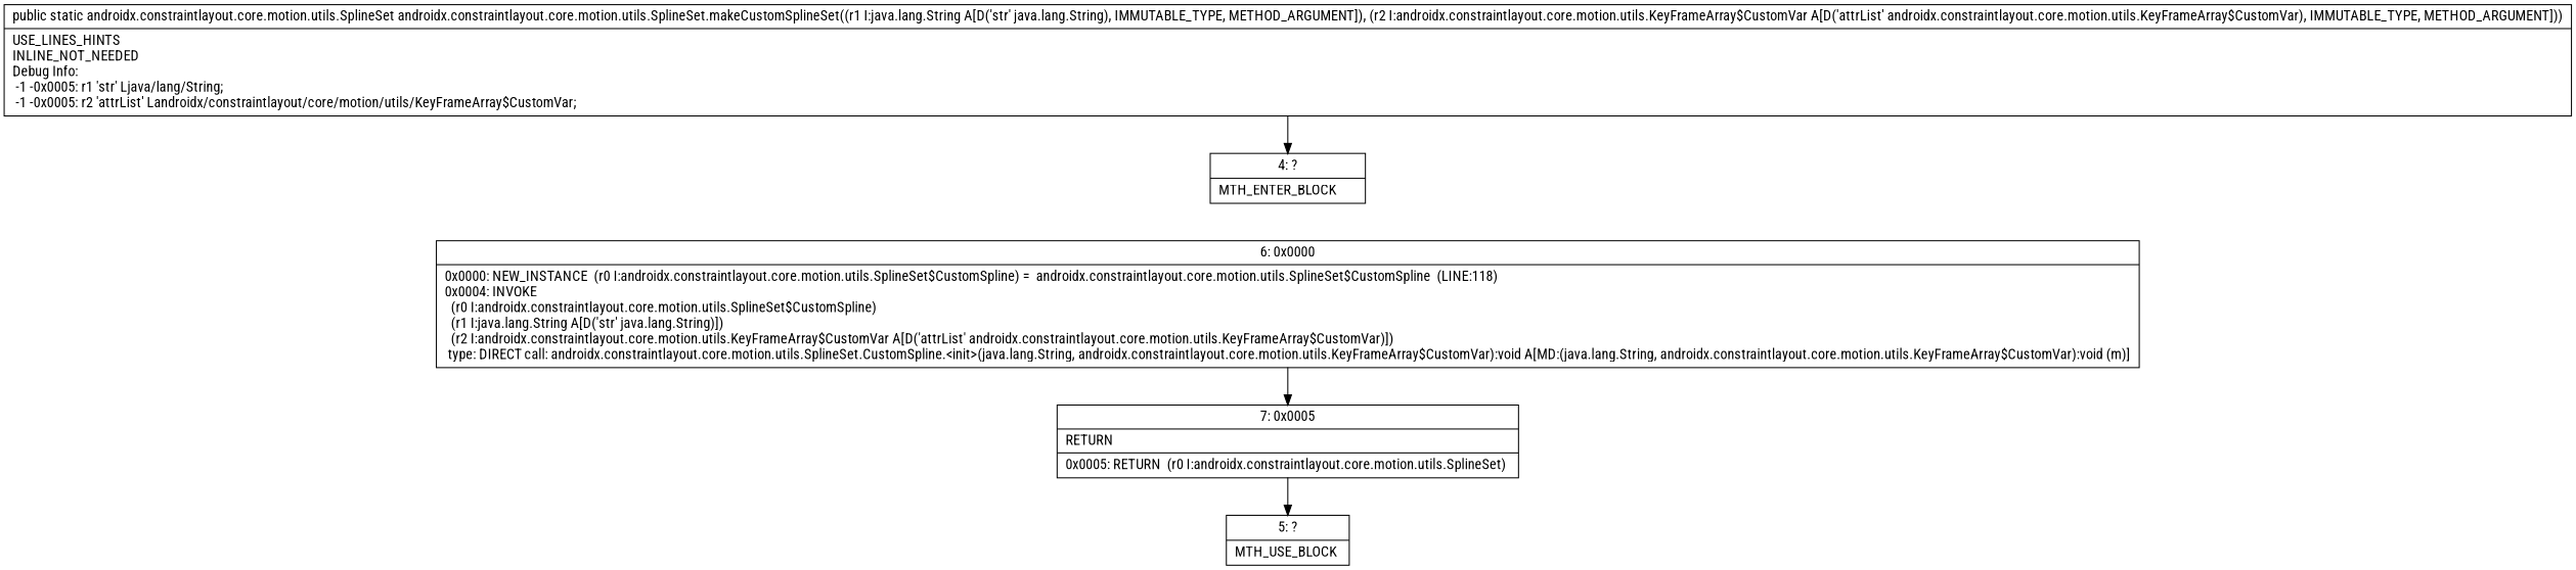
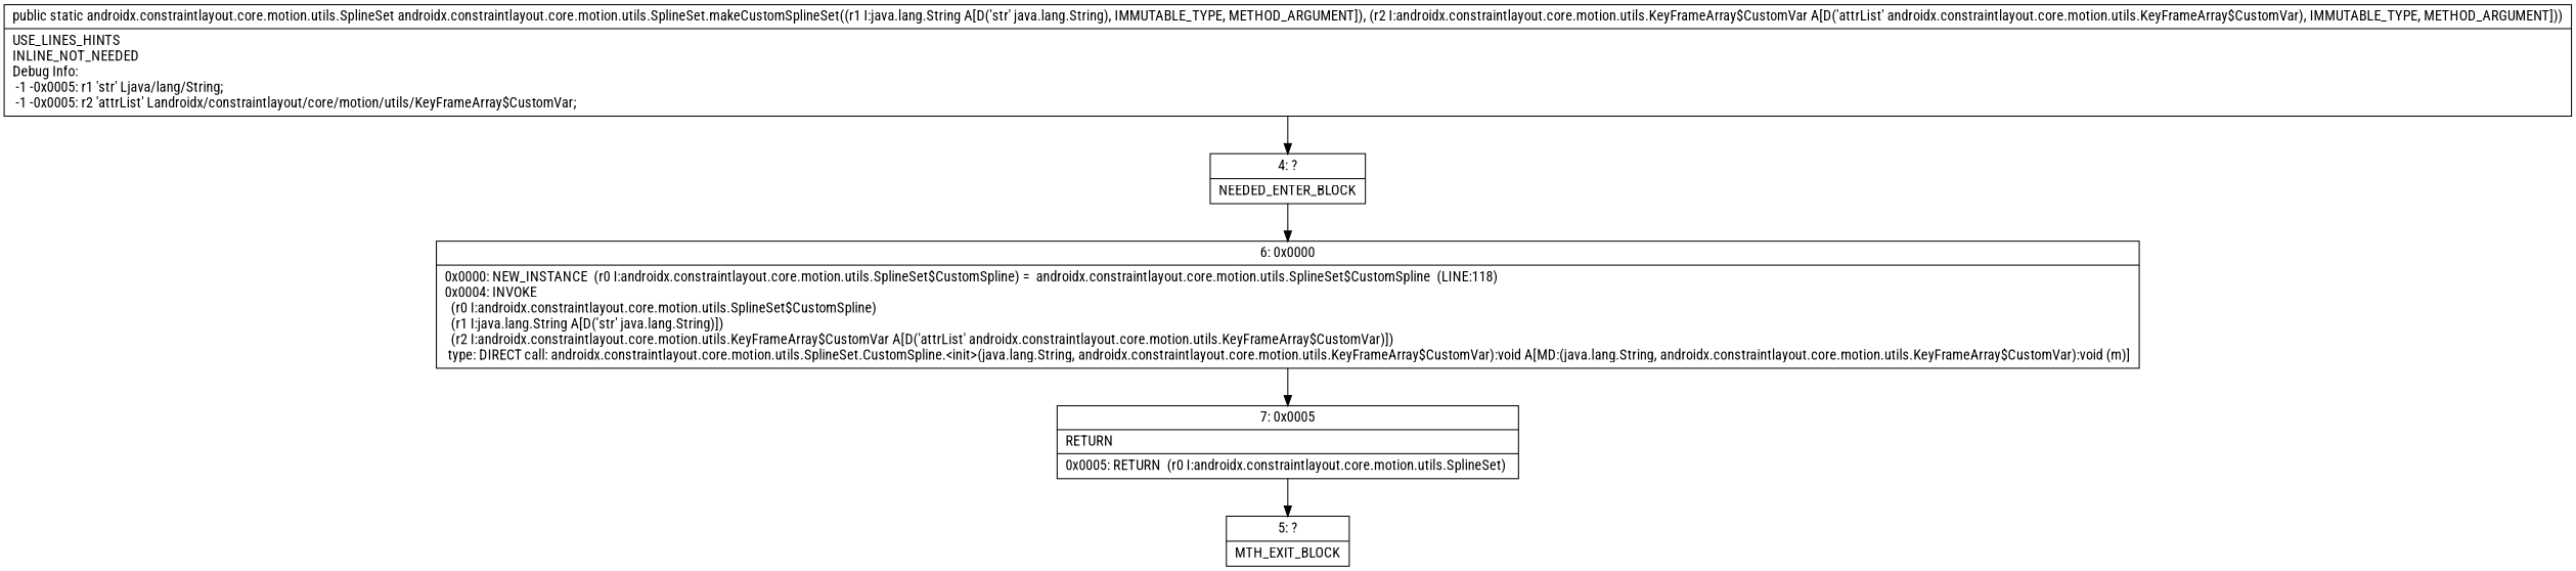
  digraph {
    fontname="Roboto Condensed"
    node [fontname="Roboto Condensed" shape=record]
    edge [fontname="Roboto Condensed"]
-   n1 [label="{4\:\ ?|MTH_ENTER_BLOCK\l}"]
+   n1 [label="{4\:\ ?|NEEDED_ENTER_BLOCK\l}"]
    n2 [label="{6\:\ 0x0000|0x0000: NEW_INSTANCE  (r0 I:androidx.constraintlayout.core.motion.utils.SplineSet$CustomSpline) =  androidx.constraintlayout.core.motion.utils.SplineSet$CustomSpline  (LINE:118)\l0x0004: INVOKE  \l  (r0 I:androidx.constraintlayout.core.motion.utils.SplineSet$CustomSpline)\l  (r1 I:java.lang.String A[D('str' java.lang.String)])\l  (r2 I:androidx.constraintlayout.core.motion.utils.KeyFrameArray$CustomVar A[D('attrList' androidx.constraintlayout.core.motion.utils.KeyFrameArray$CustomVar)])\l type: DIRECT call: androidx.constraintlayout.core.motion.utils.SplineSet.CustomSpline.\<init\>(java.lang.String, androidx.constraintlayout.core.motion.utils.KeyFrameArray$CustomVar):void A[MD:(java.lang.String, androidx.constraintlayout.core.motion.utils.KeyFrameArray$CustomVar):void (m)]\l}"]
    n3 [label="{7\:\ 0x0005|RETURN\l|0x0005: RETURN  (r0 I:androidx.constraintlayout.core.motion.utils.SplineSet) \l}"]
-   n4 [label="{5\:\ ?|MTH_USE_BLOCK\l}"]
+   n4 [label="{5\:\ ?|MTH_EXIT_BLOCK\l}"]
    n5 [label="{public static androidx.constraintlayout.core.motion.utils.SplineSet androidx.constraintlayout.core.motion.utils.SplineSet.makeCustomSplineSet((r1 I:java.lang.String A[D('str' java.lang.String), IMMUTABLE_TYPE, METHOD_ARGUMENT]), (r2 I:androidx.constraintlayout.core.motion.utils.KeyFrameArray$CustomVar A[D('attrList' androidx.constraintlayout.core.motion.utils.KeyFrameArray$CustomVar), IMMUTABLE_TYPE, METHOD_ARGUMENT]))  | USE_LINES_HINTS\lINLINE_NOT_NEEDED\lDebug Info:\l  \-1 \-0x0005: r1 'str' Ljava\/lang\/String;\l  \-1 \-0x0005: r2 'attrList' Landroidx\/constraintlayout\/core\/motion\/utils\/KeyFrameArray$CustomVar;\l}"]
+   n1 -> n2
    n2 -> n3
    n3 -> n4
    n5 -> n1
  }
